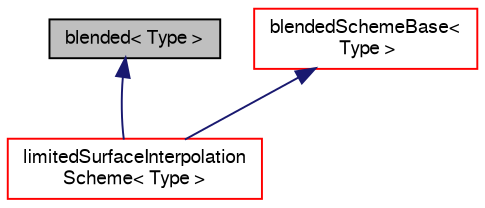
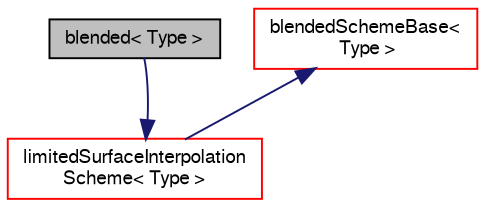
  digraph {
    node [color=red fontname=FreeSans fontsize=10 shape=record]
    edge [color=midnightblue dir=back fontname=FreeSans fontsize=10 labelfontname=FreeSans labelfontsize=10 style=solid]
    n1 [color=black fillcolor=grey75 fontcolor=black height=0.2 label="blended\< Type \>" style=filled width=0.4]
    n2 [height=0.2 label="limitedSurfaceInterpolation\lScheme\< Type \>" width=0.4]
    n3 [height=0.2 label="blendedSchemeBase\<\l Type \>" width=0.4]
-   n1 -> n2
+   n2 -> n1
    n3 -> n2
  }
